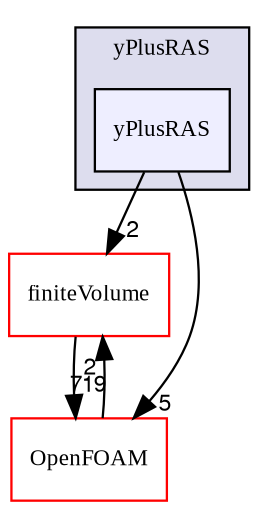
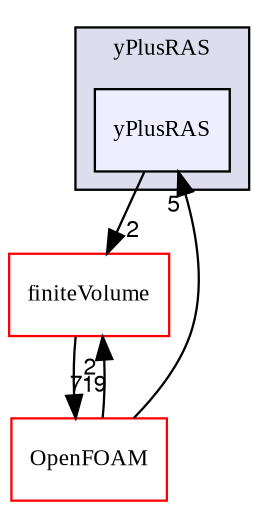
  digraph {
    compound=true
    fontname="Liberation Serif"
    node [fontname="Liberation Serif" fontsize=10 shape=box color=red]
    edge [fontname="Liberation Serif" headlabel=2 labeldistance=1.5 labelfontname=FreeSans labelfontsize=10]
    n1 [fillcolor="#eeeeff" label=yPlusRAS pencolor=black style=filled color=""]
    n2 [label=finiteVolume]
    n3 [label=OpenFOAM]
    subgraph cluster_1 {
      bgcolor="#ddddee"
      fontsize=10
      label=yPlusRAS
      pencolor=black
      n1
    }
    n1 -> n2
-   n1 -> n3 [headlabel=5]
+   n3 -> n1 [headlabel=5]
    n2 -> n3 [headlabel=719]
    n3 -> n2
  }
